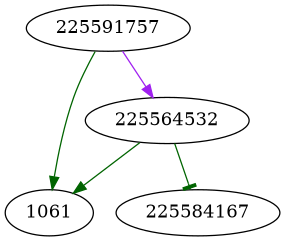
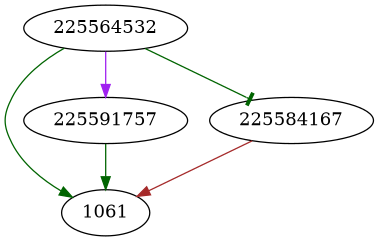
  strict digraph {
    edge [arrowhead=normal color=darkgreen]
    n1 [label=1061]
    225564532
    225591757
    225584167
    225564532 -> n1
-   225591757 -> 225564532 [color=purple]
+   225564532 -> 225591757 [color=purple]
    225564532 -> 225584167 [arrowhead=tee]
    225591757 -> n1
+   225584167 -> n1 [color=brown]
  }
